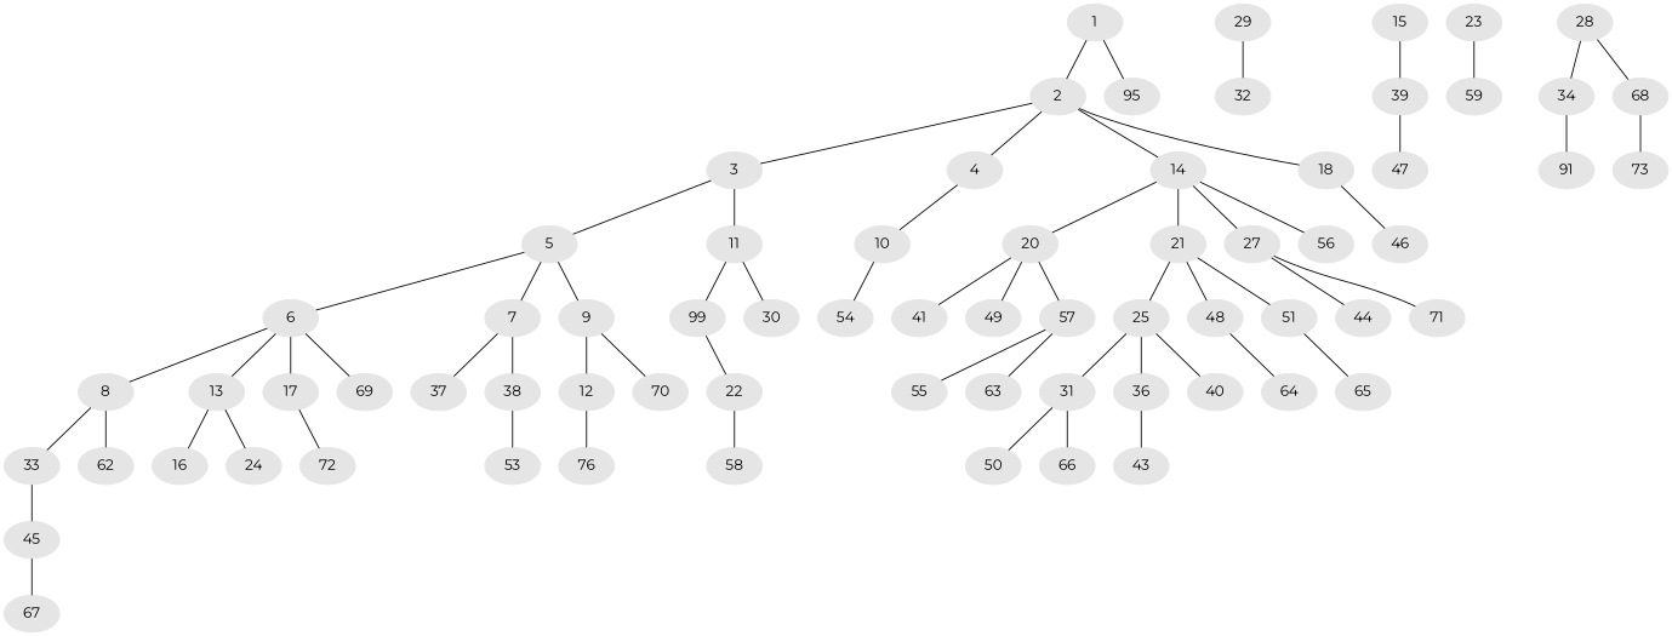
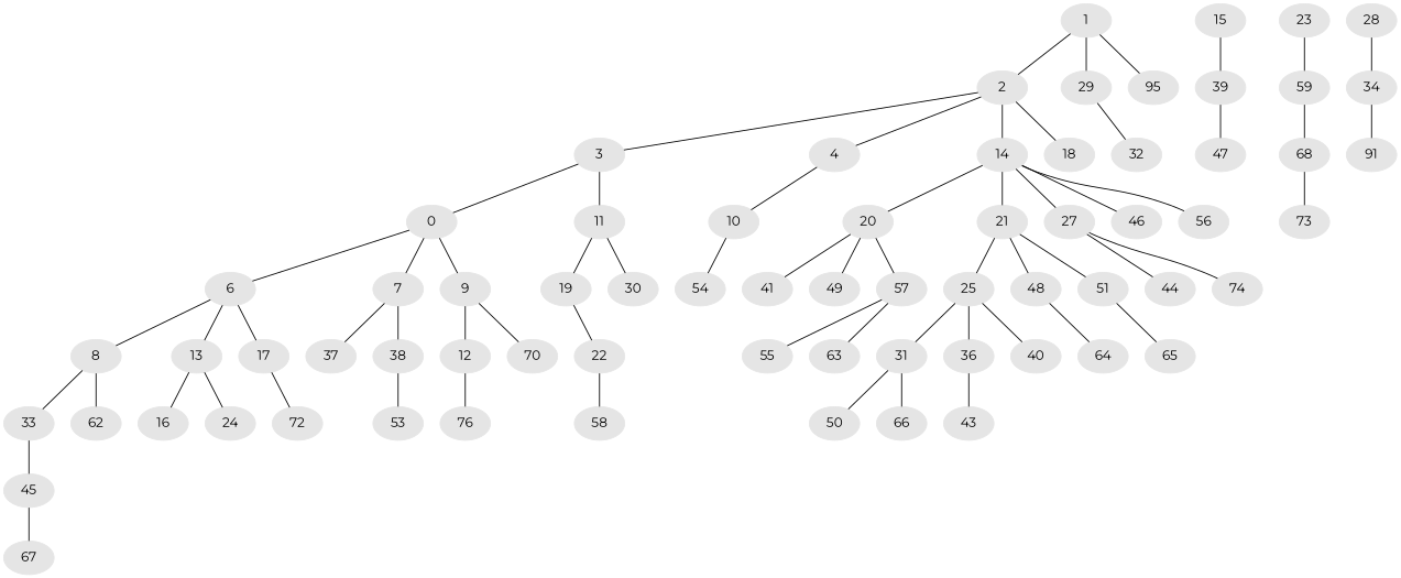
  graph {
    fontname=Montserrat
    node [color=gray90 fontname=Montserrat style=filled]
    edge [fontname=Montserrat]
    1
    2
    29
    n4 [label=95]
    3
    4
    14
    18
    32
-   5
+   5 [label=0]
    11
    10
    20
    21
    27
    46
    56
    6
    7
    9
-   19 [label=99]
+   19
    30
    54
    8
    13
    17
-   69
    37
    38
    12
    70
    33
    62
    16
    24
    72
    15
    39
    53
    45
    n41 [label=76]
    22
    41
    49
    57
    25
    48
    51
    44
-   71
+   71 [label=74]
    47
    58
    55
    63
    23
    59
    31
    36
    40
    64
    65
    28
    34
    68
    50
    66
    43
    n68 [label=91]
    73
    67
    1 -- 2
+   1 -- 29
    1 -- n4
    2 -- 3
    2 -- 4
    2 -- 14
    2 -- 18
    29 -- 32
    3 -- 5
    3 -- 11
    4 -- 10
    14 -- 20
    14 -- 21
    14 -- 27
-   18 -- 46
+   14 -- 46
    14 -- 56
    5 -- 6
    5 -- 7
    5 -- 9
    11 -- 19
    11 -- 30
    10 -- 54
    20 -- 41
    20 -- 49
    20 -- 57
    21 -- 25
    21 -- 48
    21 -- 51
    27 -- 44
    27 -- 71
    6 -- 8
    6 -- 13
    6 -- 17
-   6 -- 69
    7 -- 37
    7 -- 38
    9 -- 12
    9 -- 70
    19 -- 22
    8 -- 33
    8 -- 62
    13 -- 16
    13 -- 24
    17 -- 72
    38 -- 53
    12 -- n41
    33 -- 45
    15 -- 39
    39 -- 47
    45 -- 67
    22 -- 58
    57 -- 55
    57 -- 63
    25 -- 31
    25 -- 36
    25 -- 40
    48 -- 64
    51 -- 65
    23 -- 59
    31 -- 50
    31 -- 66
    36 -- 43
    28 -- 34
-   28 -- 68
+   59 -- 68
    34 -- n68
    68 -- 73
  }
